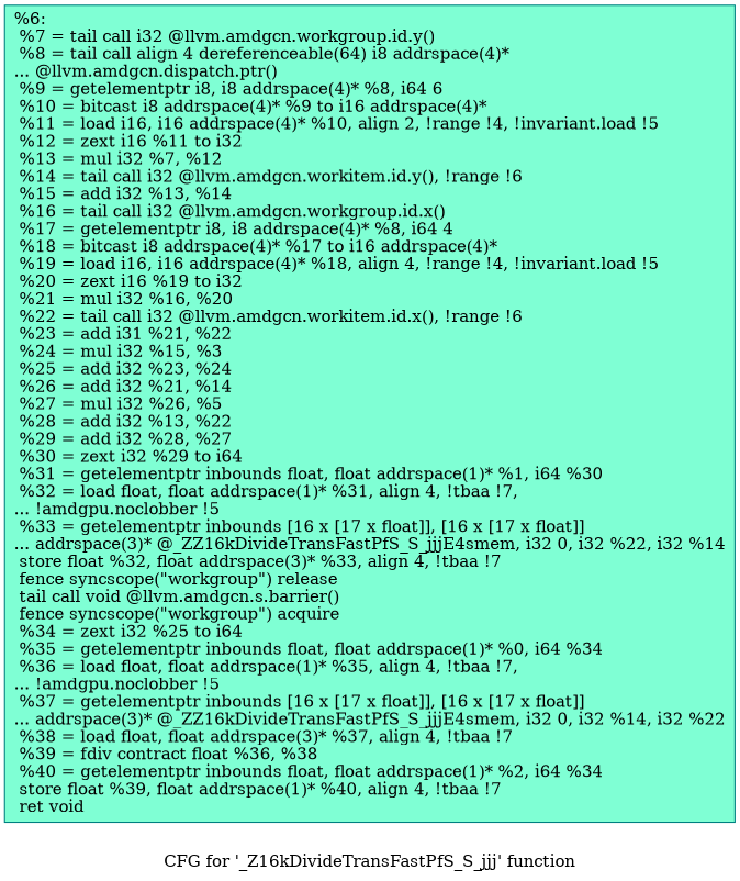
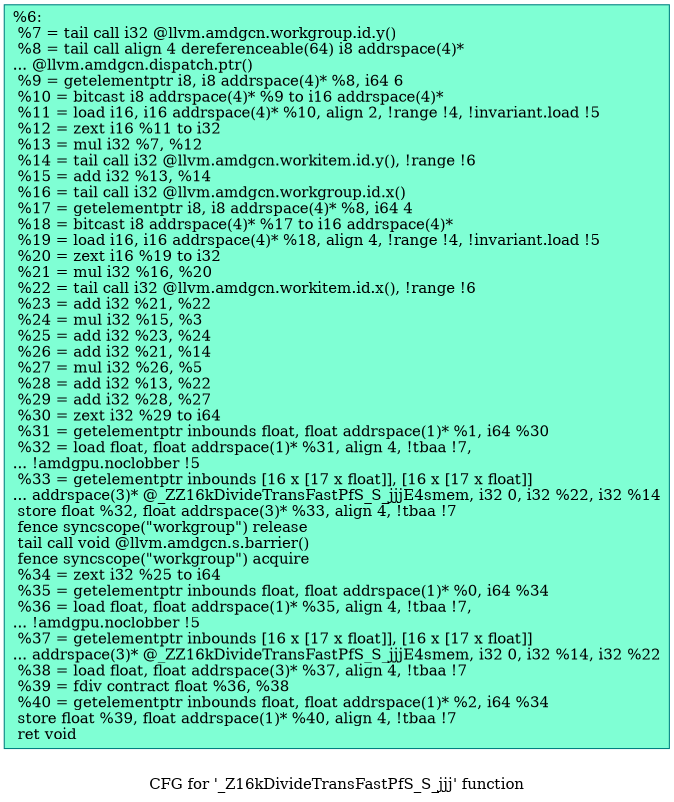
  digraph {
    label="CFG for '_Z16kDivideTransFastPfS_S_jjj' function"
-   n1 [color=teal fillcolor=aquamarine label="{%6:\l  %7 = tail call i32 @llvm.amdgcn.workgroup.id.y()\l  %8 = tail call align 4 dereferenceable(64) i8 addrspace(4)*\l... @llvm.amdgcn.dispatch.ptr()\l  %9 = getelementptr i8, i8 addrspace(4)* %8, i64 6\l  %10 = bitcast i8 addrspace(4)* %9 to i16 addrspace(4)*\l  %11 = load i16, i16 addrspace(4)* %10, align 2, !range !4, !invariant.load !5\l  %12 = zext i16 %11 to i32\l  %13 = mul i32 %7, %12\l  %14 = tail call i32 @llvm.amdgcn.workitem.id.y(), !range !6\l  %15 = add i32 %13, %14\l  %16 = tail call i32 @llvm.amdgcn.workgroup.id.x()\l  %17 = getelementptr i8, i8 addrspace(4)* %8, i64 4\l  %18 = bitcast i8 addrspace(4)* %17 to i16 addrspace(4)*\l  %19 = load i16, i16 addrspace(4)* %18, align 4, !range !4, !invariant.load !5\l  %20 = zext i16 %19 to i32\l  %21 = mul i32 %16, %20\l  %22 = tail call i32 @llvm.amdgcn.workitem.id.x(), !range !6\l  %23 = add i31 %21, %22\l  %24 = mul i32 %15, %3\l  %25 = add i32 %23, %24\l  %26 = add i32 %21, %14\l  %27 = mul i32 %26, %5\l  %28 = add i32 %13, %22\l  %29 = add i32 %28, %27\l  %30 = zext i32 %29 to i64\l  %31 = getelementptr inbounds float, float addrspace(1)* %1, i64 %30\l  %32 = load float, float addrspace(1)* %31, align 4, !tbaa !7,\l... !amdgpu.noclobber !5\l  %33 = getelementptr inbounds [16 x [17 x float]], [16 x [17 x float]]\l... addrspace(3)* @_ZZ16kDivideTransFastPfS_S_jjjE4smem, i32 0, i32 %22, i32 %14\l  store float %32, float addrspace(3)* %33, align 4, !tbaa !7\l  fence syncscope(\"workgroup\") release\l  tail call void @llvm.amdgcn.s.barrier()\l  fence syncscope(\"workgroup\") acquire\l  %34 = zext i32 %25 to i64\l  %35 = getelementptr inbounds float, float addrspace(1)* %0, i64 %34\l  %36 = load float, float addrspace(1)* %35, align 4, !tbaa !7,\l... !amdgpu.noclobber !5\l  %37 = getelementptr inbounds [16 x [17 x float]], [16 x [17 x float]]\l... addrspace(3)* @_ZZ16kDivideTransFastPfS_S_jjjE4smem, i32 0, i32 %14, i32 %22\l  %38 = load float, float addrspace(3)* %37, align 4, !tbaa !7\l  %39 = fdiv contract float %36, %38\l  %40 = getelementptr inbounds float, float addrspace(1)* %2, i64 %34\l  store float %39, float addrspace(1)* %40, align 4, !tbaa !7\l  ret void\l}" shape=record style=filled]
+   n1 [color=teal fillcolor=aquamarine label="{%6:\l  %7 = tail call i32 @llvm.amdgcn.workgroup.id.y()\l  %8 = tail call align 4 dereferenceable(64) i8 addrspace(4)*\l... @llvm.amdgcn.dispatch.ptr()\l  %9 = getelementptr i8, i8 addrspace(4)* %8, i64 6\l  %10 = bitcast i8 addrspace(4)* %9 to i16 addrspace(4)*\l  %11 = load i16, i16 addrspace(4)* %10, align 2, !range !4, !invariant.load !5\l  %12 = zext i16 %11 to i32\l  %13 = mul i32 %7, %12\l  %14 = tail call i32 @llvm.amdgcn.workitem.id.y(), !range !6\l  %15 = add i32 %13, %14\l  %16 = tail call i32 @llvm.amdgcn.workgroup.id.x()\l  %17 = getelementptr i8, i8 addrspace(4)* %8, i64 4\l  %18 = bitcast i8 addrspace(4)* %17 to i16 addrspace(4)*\l  %19 = load i16, i16 addrspace(4)* %18, align 4, !range !4, !invariant.load !5\l  %20 = zext i16 %19 to i32\l  %21 = mul i32 %16, %20\l  %22 = tail call i32 @llvm.amdgcn.workitem.id.x(), !range !6\l  %23 = add i32 %21, %22\l  %24 = mul i32 %15, %3\l  %25 = add i32 %23, %24\l  %26 = add i32 %21, %14\l  %27 = mul i32 %26, %5\l  %28 = add i32 %13, %22\l  %29 = add i32 %28, %27\l  %30 = zext i32 %29 to i64\l  %31 = getelementptr inbounds float, float addrspace(1)* %1, i64 %30\l  %32 = load float, float addrspace(1)* %31, align 4, !tbaa !7,\l... !amdgpu.noclobber !5\l  %33 = getelementptr inbounds [16 x [17 x float]], [16 x [17 x float]]\l... addrspace(3)* @_ZZ16kDivideTransFastPfS_S_jjjE4smem, i32 0, i32 %22, i32 %14\l  store float %32, float addrspace(3)* %33, align 4, !tbaa !7\l  fence syncscope(\"workgroup\") release\l  tail call void @llvm.amdgcn.s.barrier()\l  fence syncscope(\"workgroup\") acquire\l  %34 = zext i32 %25 to i64\l  %35 = getelementptr inbounds float, float addrspace(1)* %0, i64 %34\l  %36 = load float, float addrspace(1)* %35, align 4, !tbaa !7,\l... !amdgpu.noclobber !5\l  %37 = getelementptr inbounds [16 x [17 x float]], [16 x [17 x float]]\l... addrspace(3)* @_ZZ16kDivideTransFastPfS_S_jjjE4smem, i32 0, i32 %14, i32 %22\l  %38 = load float, float addrspace(3)* %37, align 4, !tbaa !7\l  %39 = fdiv contract float %36, %38\l  %40 = getelementptr inbounds float, float addrspace(1)* %2, i64 %34\l  store float %39, float addrspace(1)* %40, align 4, !tbaa !7\l  ret void\l}" shape=record style=filled]
  }
